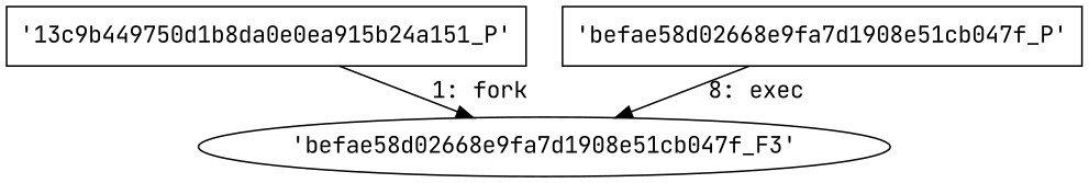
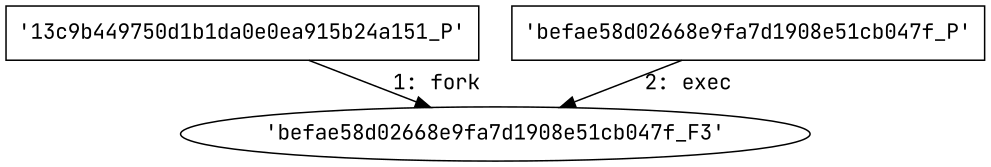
  digraph {
    engine=neato
    fixedsize=false
    fontname="JetBrains Mono"
    fontsize=10
    nodesep=0.3
    rankdir=TB
    ranksep=0
    splines=true
    node [fontname="JetBrains Mono" node_type=Process shape=box]
    edge [fontname="JetBrains Mono"]
    "'befae58d02668e9fa7d1908e51cb047f_F3'" [node_type=File shape=ellipse]
-   "'13c9b449750d1b1da0e0ea915b24a151_P'" [label="'13c9b449750d1b8da0e0ea915b24a151_P'"]
+   "'13c9b449750d1b1da0e0ea915b24a151_P'"
    "'befae58d02668e9fa7d1908e51cb047f_P'"
    "'13c9b449750d1b1da0e0ea915b24a151_P'" -> "'befae58d02668e9fa7d1908e51cb047f_F3'" [label="1: fork"]
-   "'befae58d02668e9fa7d1908e51cb047f_P'" -> "'befae58d02668e9fa7d1908e51cb047f_F3'" [label="8: exec"]
+   "'befae58d02668e9fa7d1908e51cb047f_P'" -> "'befae58d02668e9fa7d1908e51cb047f_F3'" [label="2: exec"]
  }
